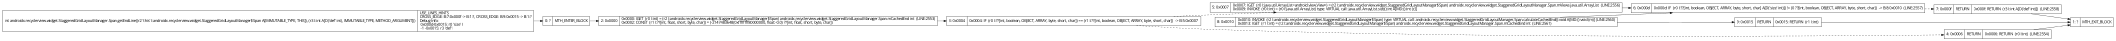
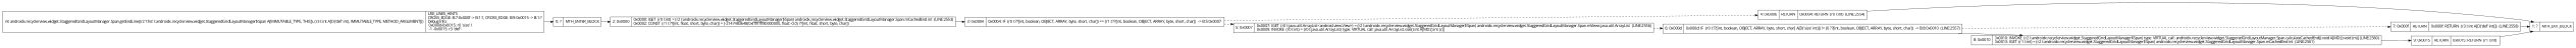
  digraph {
    fontname="Open Sans"
    rankdir=LR
    node [fontname="Open Sans" shape=record]
    edge [fontname="Open Sans"]
    n1 [label="{0\:\ ?|MTH_ENTER_BLOCK\l}"]
    n2 [label="{2\:\ 0x0000|0x0000: IGET  (r0 I:int) = (r2 I:androidx.recyclerview.widget.StaggeredGridLayoutManager$Span) androidx.recyclerview.widget.StaggeredGridLayoutManager.Span.mCachedEnd int  (LINE:2553)\l0x0002: CONST  (r1 I:??[int, float, short, byte, char]) = (\-2147483648(0xffffffff80000000, float:\-0.0) ??[int, float, short, byte, char]) \l}"]
    n3 [label="{3\:\ 0x0004|0x0004: IF  (r0 I:??[int, boolean, OBJECT, ARRAY, byte, short, char]) == (r1 I:??[int, boolean, OBJECT, ARRAY, byte, short, char])  \-\> B:5:0x0007 \l}"]
-   n4 [label="{4\:\ 0x0006|RETURN\l|0x0006: RETURN  (r0 I:int)  (LINE:2554)\l}"]
+   n4 [label="{4\:\ 0x0006|RETURN\l|0x0004: RETURN  (r0 I:int)  (LINE:2554)\l}"]
    n5 [label="{5\:\ 0x0007|0x0007: IGET  (r0 I:java.util.ArrayList\<android.view.View\>) = (r2 I:androidx.recyclerview.widget.StaggeredGridLayoutManager$Span) androidx.recyclerview.widget.StaggeredGridLayoutManager.Span.mViews java.util.ArrayList  (LINE:2556)\l0x0009: INVOKE  (r0 I:int) = (r0 I:java.util.ArrayList) type: VIRTUAL call: java.util.ArrayList.size():int A[MD:():int (c)]\l}"]
    n6 [label="{1\:\ ?|MTH_EXIT_BLOCK\l}"]
    n7 [label="{6\:\ 0x000d|0x000d: IF  (r0 I:??[int, boolean, OBJECT, ARRAY, byte, short, char] A[D('size' int)]) != (0 ??[int, boolean, OBJECT, ARRAY, byte, short, char])  \-\> B:8:0x0010  (LINE:2557)\l}"]
    n8 [label="{7\:\ 0x000f|RETURN\l|0x000f: RETURN  (r3 I:int A[D('def' int)])  (LINE:2558)\l}"]
    n9 [label="{8\:\ 0x0010|0x0010: INVOKE  (r2 I:androidx.recyclerview.widget.StaggeredGridLayoutManager$Span) type: VIRTUAL call: androidx.recyclerview.widget.StaggeredGridLayoutManager.Span.calculateCachedEnd():void A[MD:():void (m)] (LINE:2560)\l0x0013: IGET  (r1 I:int) = (r2 I:androidx.recyclerview.widget.StaggeredGridLayoutManager$Span) androidx.recyclerview.widget.StaggeredGridLayoutManager.Span.mCachedEnd int  (LINE:2561)\l}"]
    n10 [label="{9\:\ 0x0015|RETURN\l|0x0015: RETURN  (r1 I:int) \l}"]
    n11 [label="{int androidx.recyclerview.widget.StaggeredGridLayoutManager.Span.getEndLine((r2 'this' I:androidx.recyclerview.widget.StaggeredGridLayoutManager$Span A[IMMUTABLE_TYPE, THIS]), (r3 I:int A[D('def' int), IMMUTABLE_TYPE, METHOD_ARGUMENT]))  | USE_LINES_HINTS\lCROSS_EDGE: B:7:0x000f \-\> B:1:?, CROSS_EDGE: B:9:0x0015 \-\> B:1:?\lDebug Info:\l  0x000d\-0x0015: r0 'size' I\l  \-1 \-0x0015: r3 'def' I\l}"]
    n1 -> n2
    n2 -> n3
    n3 -> n4 [style=dashed]
    n3 -> n5 [style=dashed]
    n4 -> n6
-   n5 -> n7
+   n5 -> n7 [style=dashed]
    n7 -> n8 [style=dashed]
-   n9 -> n7
+   n7 -> n9
    n8 -> n6
    n9 -> n10
    n10 -> n6
    n11 -> n1
  }
